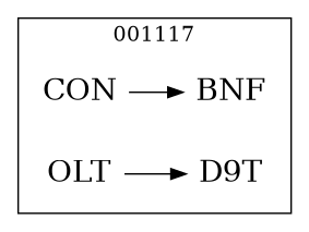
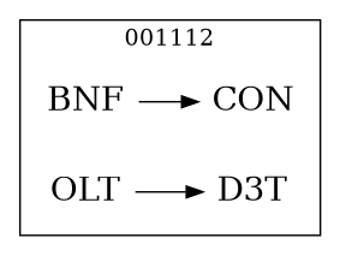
  strict digraph {
    rankdir=LR
    node [fontsize=20 shape=plaintext]
    n1 [label=CON]
    n2 [label=BNF]
-   n3 [label=D9T]
+   n3 [label=D3T]
    n4 [label=OLT]
    subgraph cluster_1 {
-     label=001117
+     label=001112
      labeldoc=t
      n1
      n2
      n3
      n4
    }
-   n1 -> n2
+   n2 -> n1
    n4 -> n3
  }
